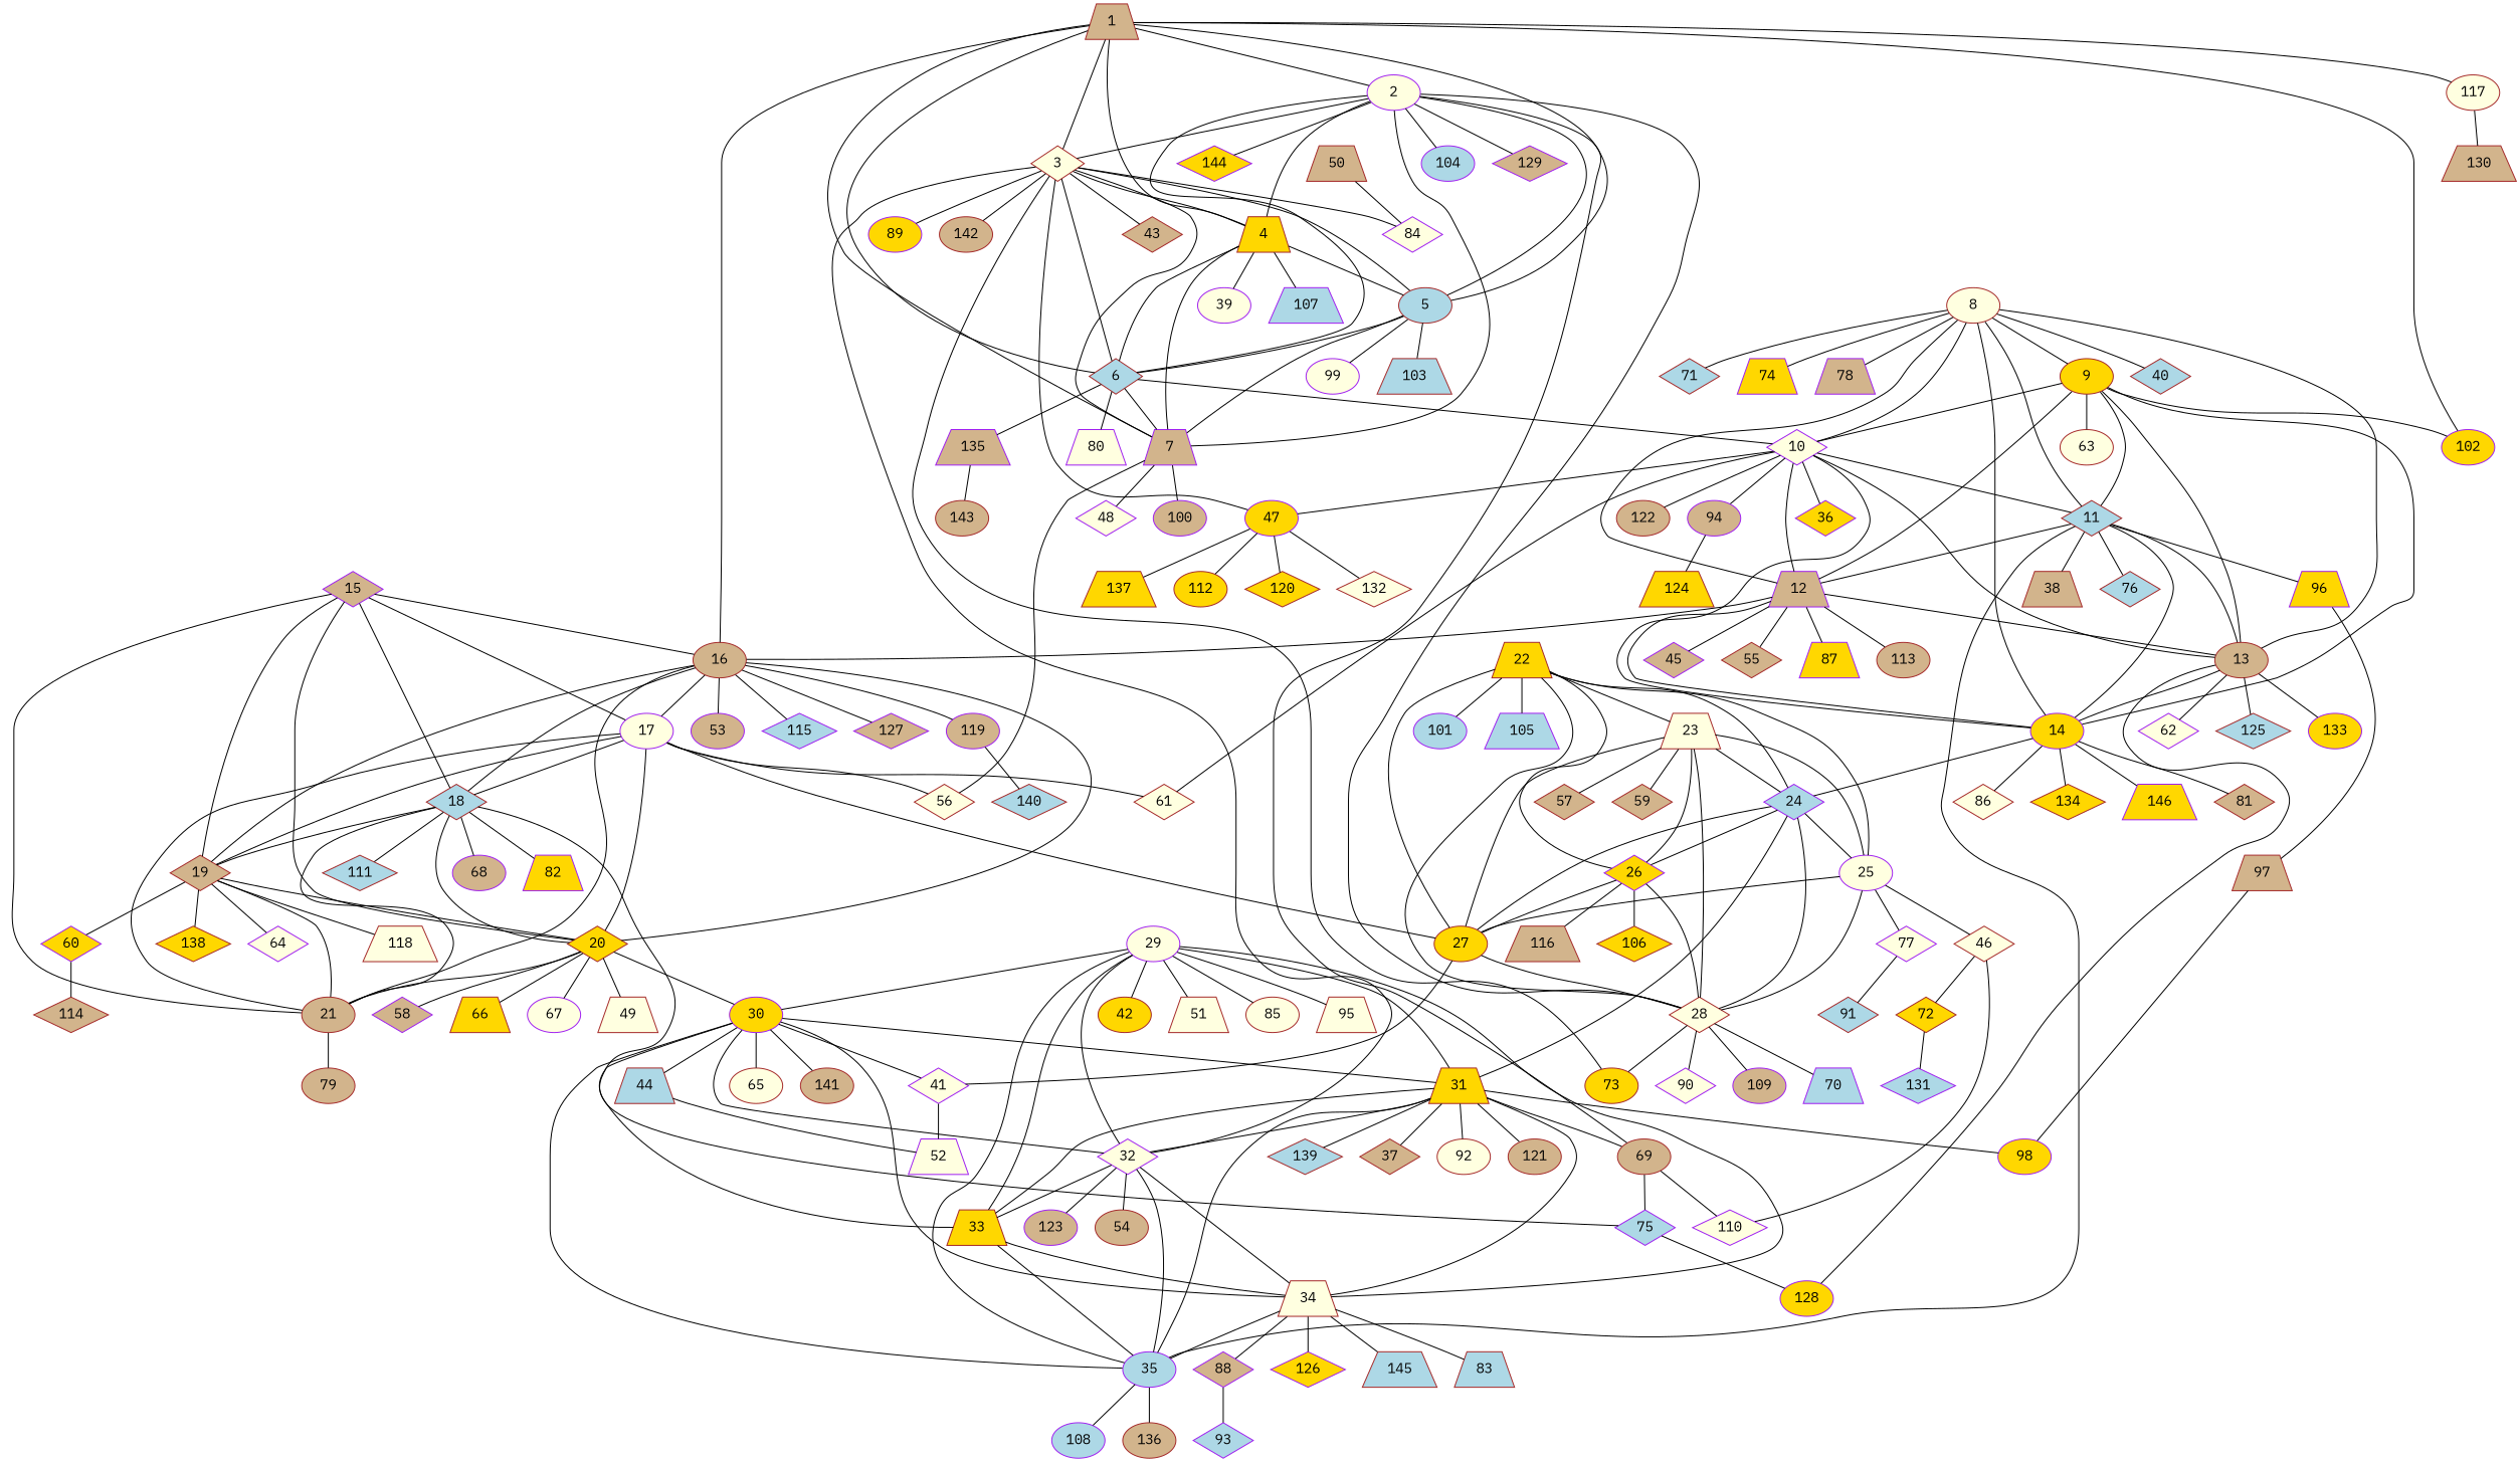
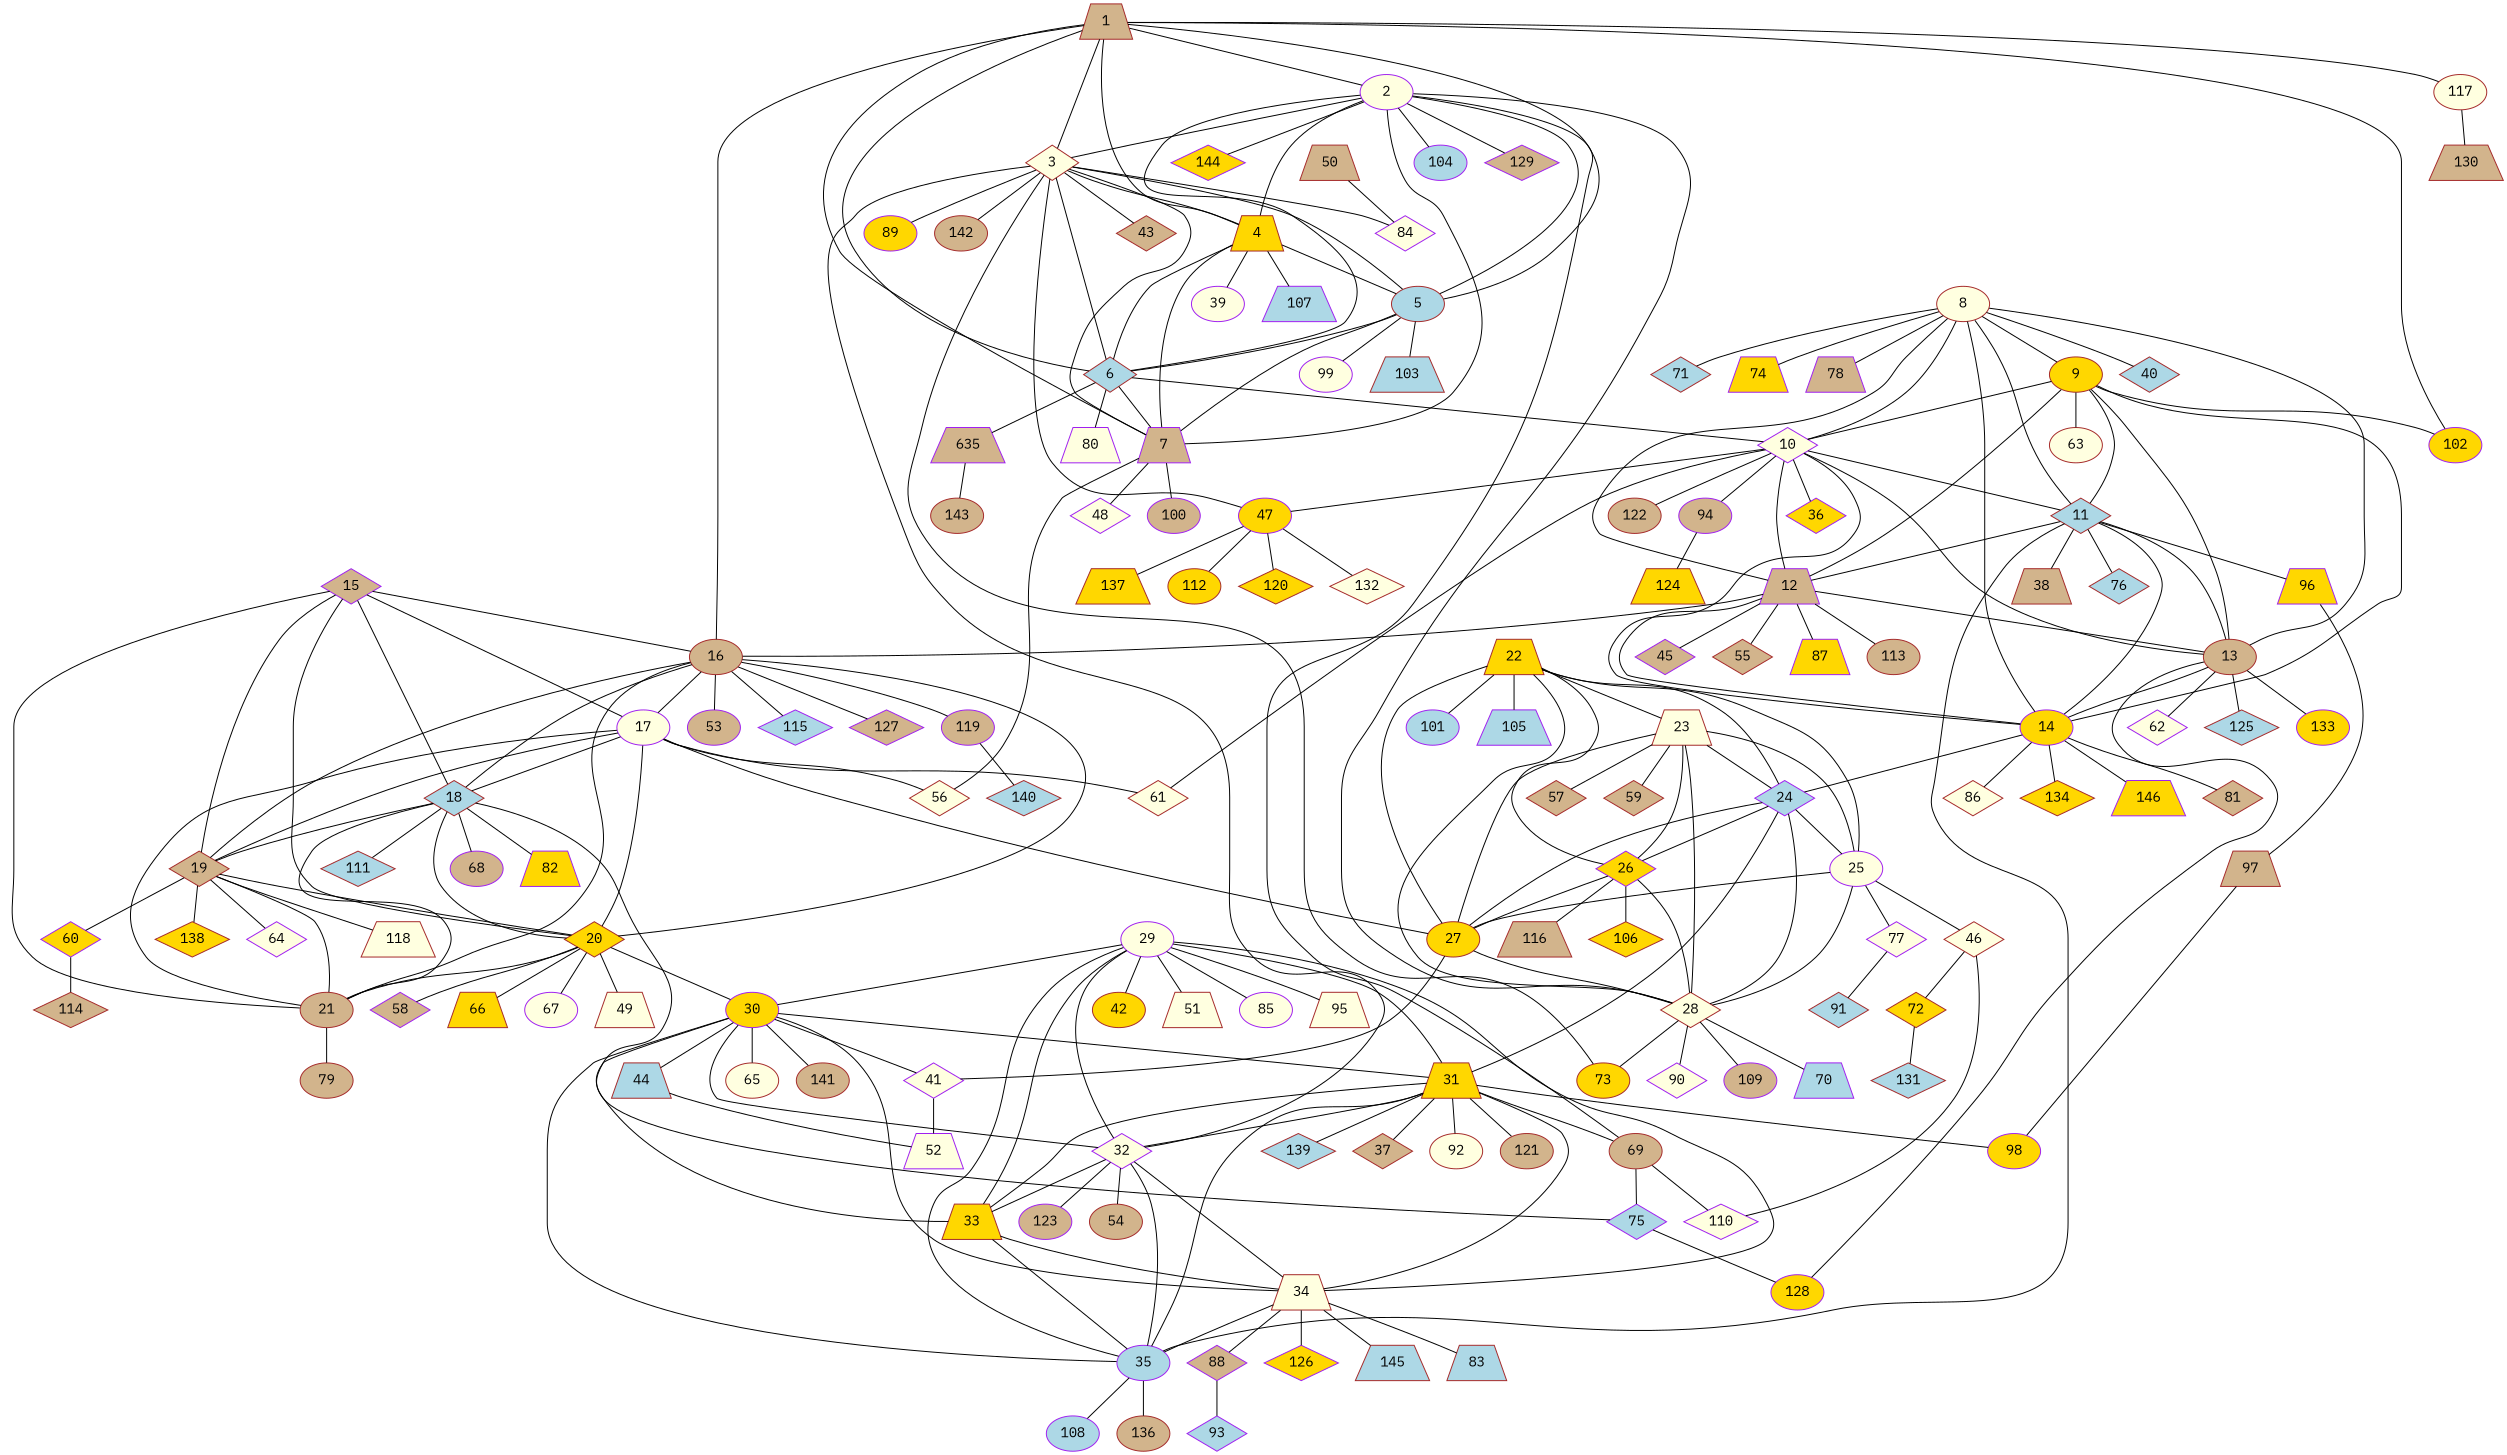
  graph {
    fontname="IBM Plex Mono"
    node [color=brown fillcolor=tan fontname="IBM Plex Mono" shape=diamond style=filled]
    edge [fontname="IBM Plex Mono"]
    1 [shape=trapezium]
    2 [color=purple fillcolor=lightyellow shape=ellipse]
    3 [fillcolor=lightyellow]
    4 [fillcolor=gold shape=trapezium]
    5 [fillcolor=lightblue shape=ellipse]
    6 [fillcolor=lightblue]
    7 [color=purple shape=trapezium]
    16 [shape=ellipse]
    102 [color=purple fillcolor=gold shape=ellipse]
    117 [fillcolor=lightyellow shape=ellipse]
    28 [fillcolor=lightyellow]
    69 [shape=ellipse]
    104 [color=purple fillcolor=lightblue shape=ellipse]
    129 [color=purple]
    144 [color=purple fillcolor=gold]
    32 [color=purple fillcolor=lightyellow]
    43
    47 [color=purple fillcolor=gold shape=ellipse]
    73 [fillcolor=gold shape=ellipse]
    84 [color=purple fillcolor=lightyellow]
    89 [color=purple fillcolor=gold shape=ellipse]
    142 [shape=ellipse]
    39 [color=purple fillcolor=lightyellow shape=ellipse]
    107 [color=purple fillcolor=lightblue shape=trapezium]
    99 [color=purple fillcolor=lightyellow shape=ellipse]
    103 [fillcolor=lightblue shape=trapezium]
    10 [color=purple fillcolor=lightyellow]
    80 [color=purple fillcolor=lightyellow shape=trapezium]
-   135 [color=purple shape=trapezium]
+   135 [color=purple shape=trapezium label=635]
    48 [color=purple fillcolor=lightyellow]
    56 [fillcolor=lightyellow]
    100 [color=purple shape=ellipse]
    17 [color=purple fillcolor=lightyellow shape=ellipse]
    18 [fillcolor=lightblue]
    19
    20 [fillcolor=gold]
    21 [shape=ellipse]
    53 [color=purple shape=ellipse]
    115 [color=purple fillcolor=lightblue]
    119 [color=purple shape=ellipse]
    127 [color=purple]
    130 [shape=trapezium]
    70 [color=purple fillcolor=lightblue shape=trapezium]
    90 [color=purple fillcolor=lightyellow]
    109 [color=purple shape=ellipse]
    75 [color=purple fillcolor=lightblue]
    110 [color=purple fillcolor=lightyellow]
    35 [color=purple fillcolor=lightblue shape=ellipse]
    33 [fillcolor=gold shape=trapezium]
    34 [fillcolor=lightyellow shape=trapezium]
    54 [shape=ellipse]
    123 [color=purple shape=ellipse]
    112 [fillcolor=gold shape=ellipse]
    120 [fillcolor=gold]
    132 [fillcolor=lightyellow]
    137 [fillcolor=gold shape=trapezium]
    11 [fillcolor=lightblue]
    12 [color=purple shape=trapezium]
    13 [shape=ellipse]
    14 [color=purple fillcolor=gold shape=ellipse]
    36 [color=purple fillcolor=gold]
    61 [fillcolor=lightyellow]
    94 [color=purple shape=ellipse]
    122 [shape=ellipse]
    143 [shape=ellipse]
    8 [fillcolor=lightyellow shape=ellipse]
    9 [fillcolor=gold shape=ellipse]
    40 [fillcolor=lightblue]
    71 [fillcolor=lightblue]
    74 [color=purple fillcolor=gold shape=trapezium]
    78 [color=purple shape=trapezium]
    63 [fillcolor=lightyellow shape=ellipse]
    38 [shape=trapezium]
    76 [fillcolor=lightblue]
    96 [color=purple fillcolor=gold shape=trapezium]
    45 [color=purple]
    55
    87 [color=purple fillcolor=gold shape=trapezium]
    113 [shape=ellipse]
    62 [color=purple fillcolor=lightyellow]
    125 [fillcolor=lightblue]
    128 [color=purple fillcolor=gold shape=ellipse]
    133 [color=purple fillcolor=gold shape=ellipse]
    24 [color=purple fillcolor=lightblue]
    81
    86 [fillcolor=lightyellow]
    134 [fillcolor=gold]
    146 [color=purple fillcolor=gold shape=trapezium]
    124 [fillcolor=gold shape=trapezium]
    108 [color=purple fillcolor=lightblue shape=ellipse]
    136 [shape=ellipse]
    97 [shape=trapezium]
    27 [fillcolor=gold shape=ellipse]
    25 [color=purple fillcolor=lightyellow shape=ellipse]
    26 [color=purple fillcolor=gold]
    31 [fillcolor=gold shape=trapezium]
    15 [color=purple]
    68 [color=purple shape=ellipse]
    82 [color=purple fillcolor=gold shape=trapezium]
    111 [fillcolor=lightblue]
    60 [color=purple fillcolor=gold]
    64 [color=purple fillcolor=lightyellow]
    118 [fillcolor=lightyellow shape=trapezium]
    138 [fillcolor=gold]
    30 [color=purple fillcolor=gold shape=ellipse]
    49 [fillcolor=lightyellow shape=trapezium]
    58 [color=purple]
    66 [fillcolor=gold shape=trapezium]
    67 [color=purple fillcolor=lightyellow shape=ellipse]
    79 [shape=ellipse]
    140 [fillcolor=lightblue]
    41 [color=purple fillcolor=lightyellow]
    114
    44 [fillcolor=lightblue shape=trapezium]
    65 [fillcolor=lightyellow shape=ellipse]
    141 [shape=ellipse]
    22 [fillcolor=gold shape=trapezium]
    23 [fillcolor=lightyellow shape=trapezium]
    101 [color=purple fillcolor=lightblue shape=ellipse]
    105 [color=purple fillcolor=lightblue shape=trapezium]
    57
    59
    46 [fillcolor=lightyellow]
    77 [color=purple fillcolor=lightyellow]
    106 [fillcolor=gold]
    116 [shape=trapezium]
    50 [shape=trapezium]
    37
    92 [fillcolor=lightyellow shape=ellipse]
    98 [color=purple fillcolor=gold shape=ellipse]
    121 [shape=ellipse]
    139 [fillcolor=lightblue]
    72 [fillcolor=gold]
    91 [fillcolor=lightblue]
    52 [color=purple fillcolor=lightyellow shape=trapezium]
    29 [color=purple fillcolor=lightyellow shape=ellipse]
    42 [fillcolor=gold shape=ellipse]
    51 [fillcolor=lightyellow shape=trapezium]
-   85 [fillcolor=lightyellow shape=ellipse]
+   85 [color=purple fillcolor=lightyellow shape=ellipse]
    95 [fillcolor=lightyellow shape=trapezium]
    83 [fillcolor=lightblue shape=trapezium]
    88 [color=purple]
    126 [color=purple fillcolor=gold]
    145 [fillcolor=lightblue shape=trapezium]
    93 [color=purple fillcolor=lightblue]
-   131 [color=purple fillcolor=lightblue]
+   131 [fillcolor=lightblue]
    1 -- 2
    1 -- 3
    1 -- 4
    1 -- 5
    1 -- 6
    1 -- 7
    1 -- 16
    1 -- 102
    1 -- 117
    2 -- 3
    2 -- 4
    2 -- 5
    2 -- 6
    2 -- 7
    2 -- 28
    2 -- 69
    2 -- 104
    2 -- 129
    2 -- 144
    3 -- 4
    3 -- 5
    3 -- 6
    3 -- 7
    3 -- 32
    3 -- 43
    3 -- 47
    3 -- 73
    3 -- 84
    3 -- 89
    3 -- 142
    4 -- 5
    4 -- 6
    4 -- 7
    4 -- 39
    4 -- 107
    5 -- 6
    5 -- 7
    5 -- 99
    5 -- 103
    6 -- 7
    6 -- 10
    6 -- 80
    6 -- 135
    7 -- 48
    7 -- 56
    7 -- 100
    16 -- 17
    16 -- 18
    16 -- 19
    16 -- 20
    16 -- 21
    16 -- 53
    16 -- 115
    16 -- 119
    16 -- 127
    117 -- 130
    28 -- 73
    28 -- 70
    28 -- 90
    28 -- 109
    69 -- 75
    69 -- 110
    32 -- 35
    32 -- 33
    32 -- 34
    32 -- 54
    32 -- 123
    47 -- 112
    47 -- 120
    47 -- 132
    47 -- 137
    10 -- 47
    10 -- 11
    10 -- 12
    10 -- 13
    10 -- 14
    10 -- 36
    10 -- 61
    10 -- 94
    10 -- 122
    135 -- 143
    17 -- 56
    17 -- 18
    17 -- 19
    17 -- 20
    17 -- 21
    17 -- 61
    17 -- 27
    18 -- 19
    18 -- 20
    18 -- 21
    18 -- 75
    18 -- 68
    18 -- 82
    18 -- 111
    19 -- 20
    19 -- 21
    19 -- 60
    19 -- 64
    19 -- 118
    19 -- 138
    20 -- 21
    20 -- 30
    20 -- 49
    20 -- 58
    20 -- 66
    20 -- 67
    21 -- 79
    119 -- 140
    75 -- 128
    35 -- 108
    35 -- 136
    33 -- 35
    33 -- 34
    34 -- 35
    34 -- 83
    34 -- 88
    34 -- 126
    34 -- 145
    11 -- 35
    11 -- 12
    11 -- 13
    11 -- 14
    11 -- 38
    11 -- 76
    11 -- 96
    12 -- 16
    12 -- 13
    12 -- 14
    12 -- 45
    12 -- 55
    12 -- 87
    12 -- 113
    13 -- 14
    13 -- 62
    13 -- 125
    13 -- 128
    13 -- 133
    14 -- 24
    14 -- 81
    14 -- 86
    14 -- 134
    14 -- 146
    94 -- 124
    8 -- 10
    8 -- 11
    8 -- 12
    8 -- 13
    8 -- 14
    8 -- 9
    8 -- 40
    8 -- 71
    8 -- 74
    8 -- 78
    9 -- 102
    9 -- 10
    9 -- 11
    9 -- 12
    9 -- 13
    9 -- 14
    9 -- 63
    96 -- 97
    24 -- 28
    24 -- 27
    24 -- 25
    24 -- 26
    24 -- 31
    97 -- 98
    27 -- 28
    27 -- 41
    25 -- 28
    25 -- 27
    25 -- 46
    25 -- 77
    26 -- 28
    26 -- 27
    26 -- 106
    26 -- 116
    31 -- 69
    31 -- 32
    31 -- 35
    31 -- 33
    31 -- 34
    31 -- 37
    31 -- 92
    31 -- 98
    31 -- 121
    31 -- 139
    15 -- 16
    15 -- 17
    15 -- 18
    15 -- 19
    15 -- 20
    15 -- 21
    60 -- 114
    30 -- 32
    30 -- 35
    30 -- 33
    30 -- 34
    30 -- 31
    30 -- 41
    30 -- 44
    30 -- 65
    30 -- 141
    41 -- 52
    44 -- 52
    22 -- 28
    22 -- 24
    22 -- 27
    22 -- 25
    22 -- 26
    22 -- 23
    22 -- 101
    22 -- 105
    23 -- 28
    23 -- 24
    23 -- 27
    23 -- 25
    23 -- 26
    23 -- 57
    23 -- 59
    46 -- 110
    46 -- 72
    77 -- 91
    50 -- 84
    72 -- 131
    29 -- 32
    29 -- 35
    29 -- 33
    29 -- 34
    29 -- 31
    29 -- 30
    29 -- 42
    29 -- 51
    29 -- 85
    29 -- 95
    88 -- 93
  }
